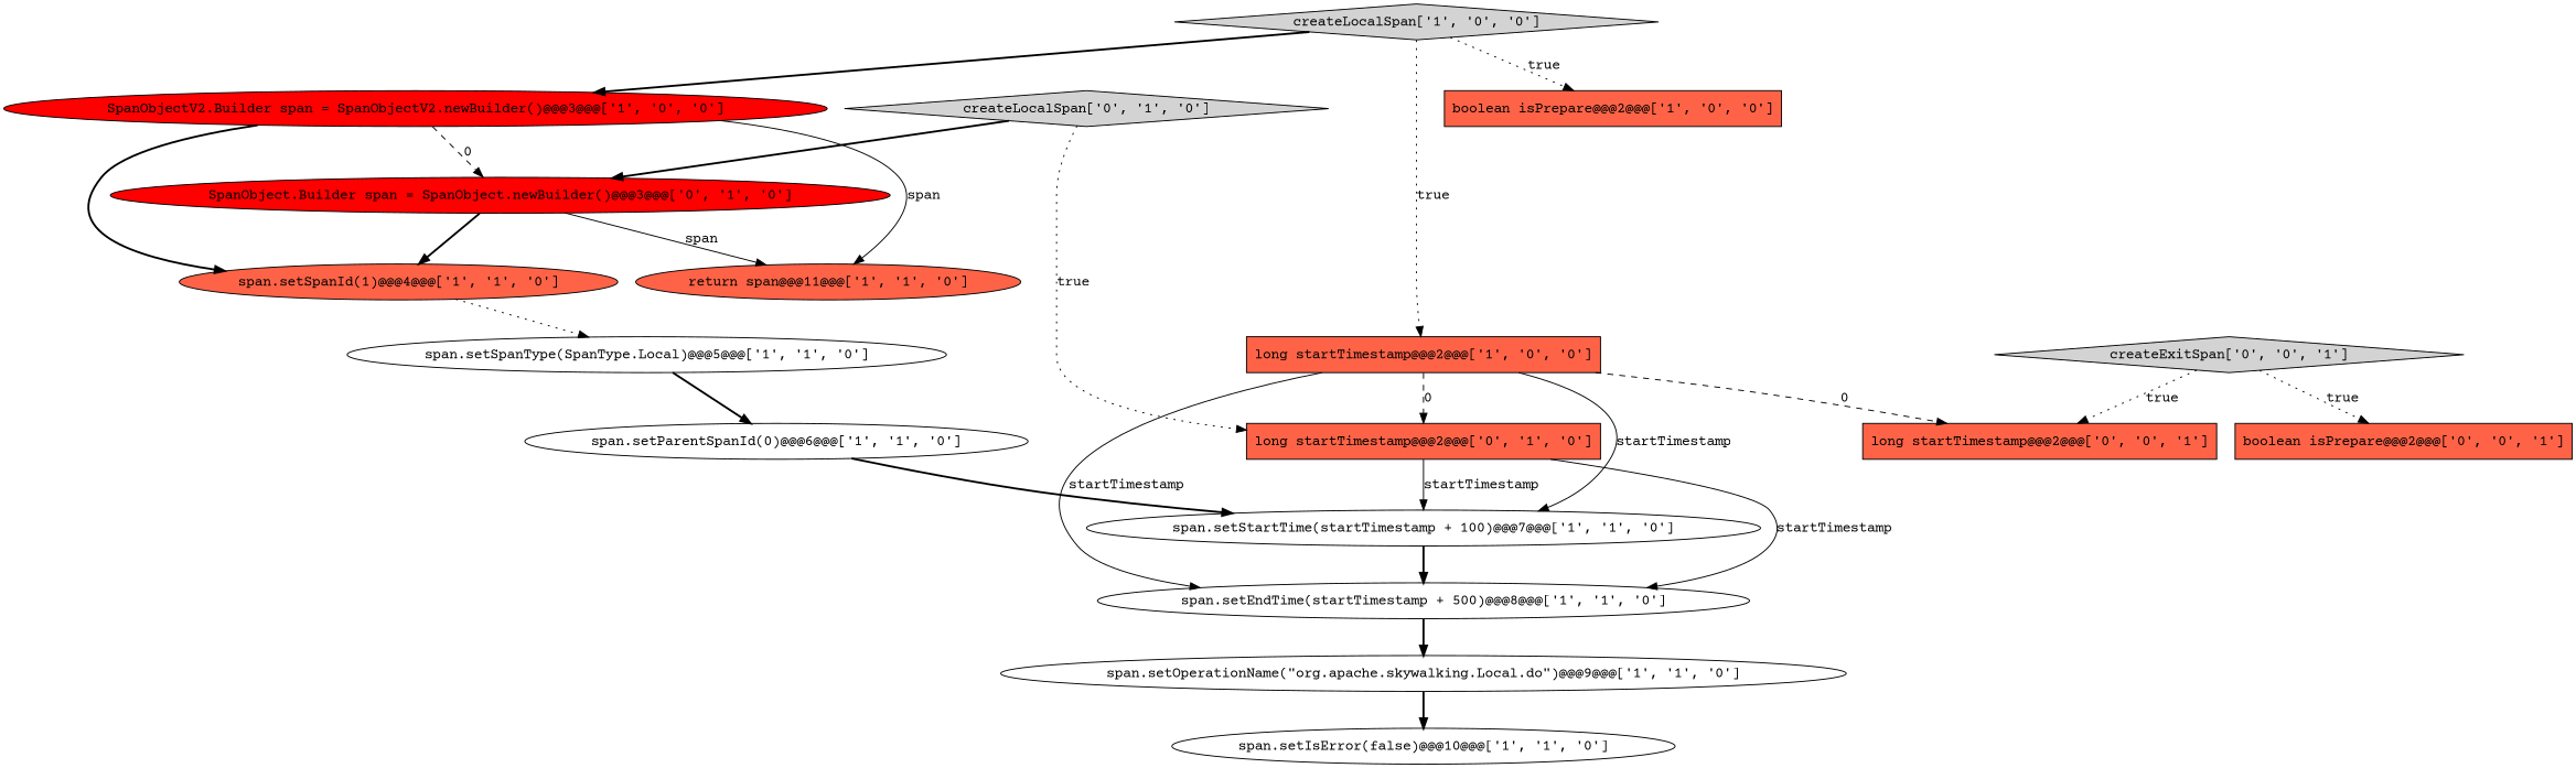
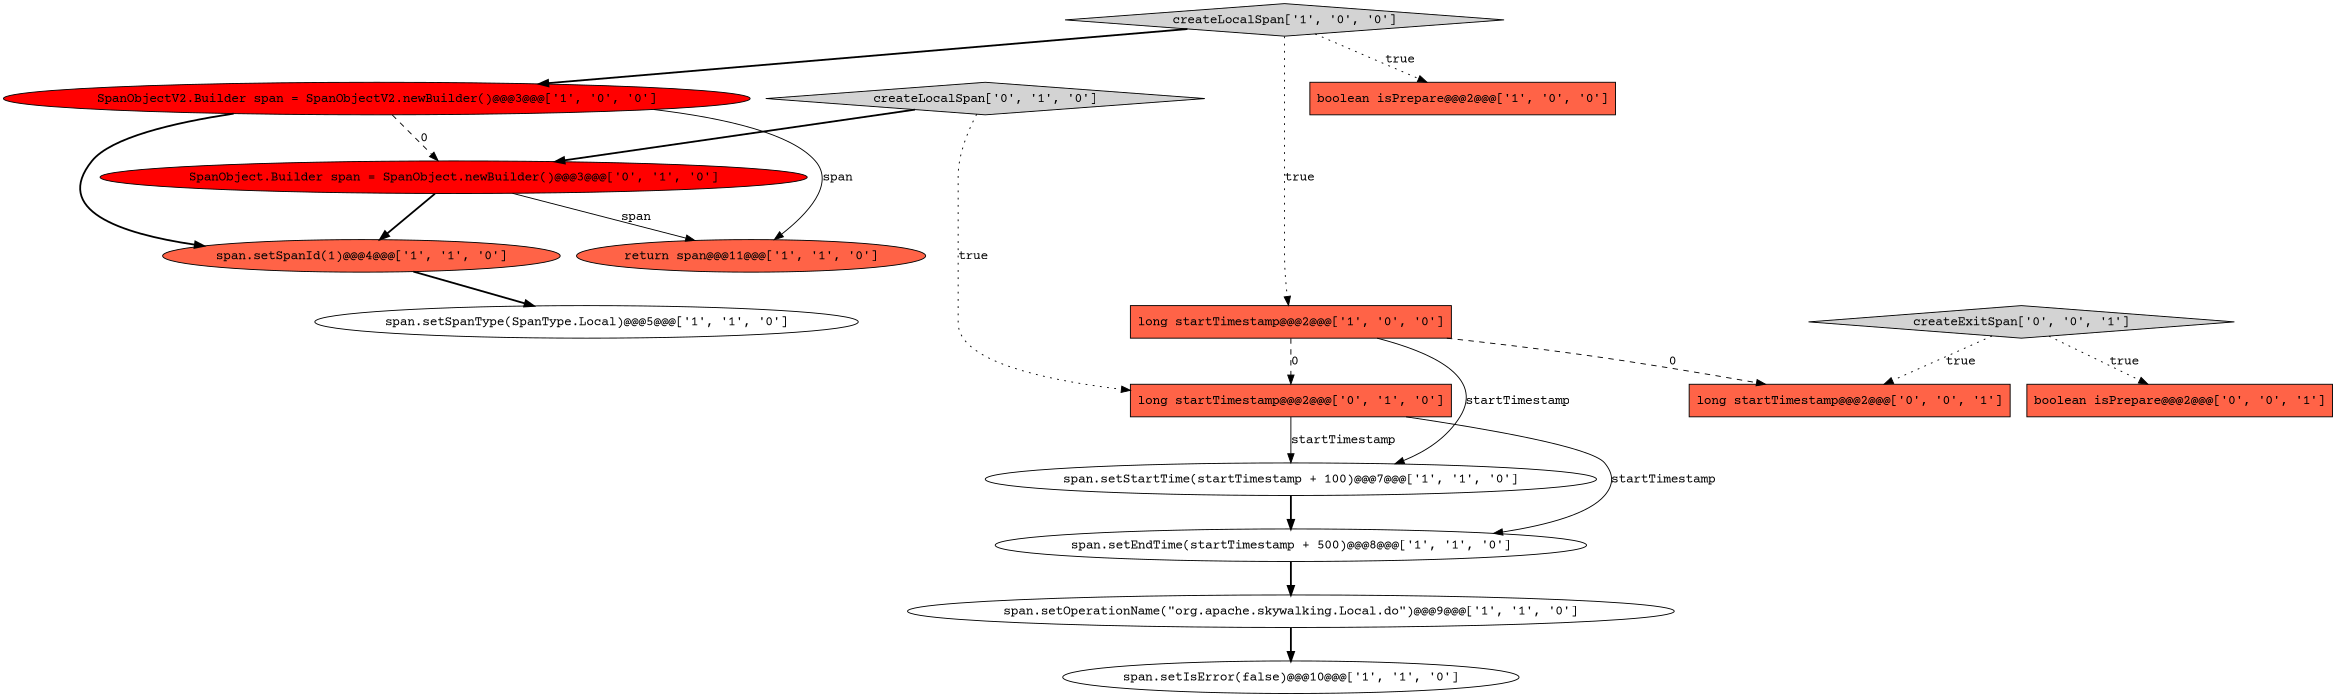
  digraph {
    fontname="Courier Prime"
    node [fillcolor=tomato fontname="Courier Prime" shape=ellipse style=filled]
    edge [fontname="Courier Prime" style=bold]
    n1 [label="return span@@@11@@@['1', '1', '0']"]
    n2 [fillcolor=red label="SpanObject.Builder span = SpanObject.newBuilder()@@@3@@@['0', '1', '0']"]
    n3 [label="span.setSpanId(1)@@@4@@@['1', '1', '0']"]
    n4 [fillcolor=white label="span.setSpanType(SpanType.Local)@@@5@@@['1', '1', '0']"]
    n5 [label="long startTimestamp@@@2@@@['1', '0', '0']" shape=box]
    n6 [label="long startTimestamp@@@2@@@['0', '1', '0']" shape=box]
    n7 [fillcolor=white label="span.setEndTime(startTimestamp + 500)@@@8@@@['1', '1', '0']"]
    n8 [label="long startTimestamp@@@2@@@['0', '0', '1']" shape=box]
    n9 [fillcolor=white label="span.setStartTime(startTimestamp + 100)@@@7@@@['1', '1', '0']"]
    n10 [fillcolor=white label="span.setOperationName(\"org.apache.skywalking.Local.do\")@@@9@@@['1', '1', '0']"]
-   n11 [fillcolor=white label="span.setParentSpanId(0)@@@6@@@['1', '1', '0']"]
    n12 [fillcolor=white label="span.setIsError(false)@@@10@@@['1', '1', '0']"]
    n13 [fillcolor=red label="SpanObjectV2.Builder span = SpanObjectV2.newBuilder()@@@3@@@['1', '0', '0']"]
    n14 [fillcolor=lightgray label="createExitSpan['0', '0', '1']" shape=diamond]
    n15 [label="boolean isPrepare@@@2@@@['0', '0', '1']" shape=box]
    n16 [fillcolor=lightgray label="createLocalSpan['1', '0', '0']" shape=diamond]
    n17 [label="boolean isPrepare@@@2@@@['1', '0', '0']" shape=box]
    n18 [fillcolor=lightgray label="createLocalSpan['0', '1', '0']" shape=diamond]
    n2 -> n1 [label=span style=solid]
    n2 -> n3
-   n3 -> n4 [style=dotted]
-   n4 -> n11
+   n3 -> n4
    n5 -> n6 [label=0 style=dashed]
-   n5 -> n7 [label=startTimestamp style=solid]
    n5 -> n8 [label=0 style=dashed]
    n5 -> n9 [label=startTimestamp style=solid]
    n6 -> n7 [label=startTimestamp style=solid]
    n6 -> n9 [label=startTimestamp style=solid]
    n7 -> n10
    n9 -> n7
    n10 -> n12
-   n11 -> n9
    n13 -> n1 [label=span style=solid]
    n13 -> n2 [label=0 style=dashed]
    n13 -> n3
    n14 -> n8 [label=true style=dotted]
    n14 -> n15 [label=true style=dotted]
    n16 -> n5 [label=true style=dotted]
    n16 -> n13
    n16 -> n17 [label=true style=dotted]
    n18 -> n2
    n18 -> n6 [label=true style=dotted]
  }
